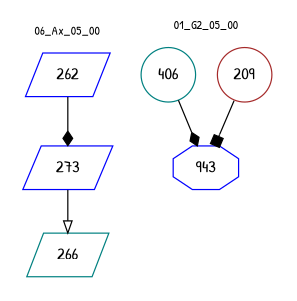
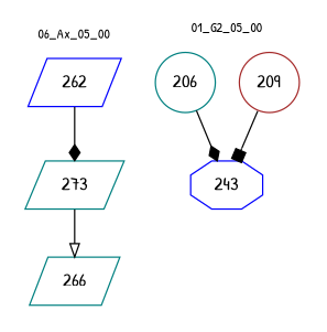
  digraph {
    fontname="Patrick Hand"
    node [color=teal fontname="Patrick Hand" shape=parallelogram]
    edge [arrowhead=diamond color=black fontname="Patrick Hand"]
    n1 [color=blue label=262]
-   n2 [color=blue label=273]
+   n2 [label=273]
    n3 [label=266]
    n4 [color=brown label=209 shape=circle]
-   n5 [label=406 shape=circle]
-   n6 [color=blue label=943 shape=octagon]
+   n5 [label=206 shape=circle]
+   n6 [color=blue label=243 shape=octagon]
    subgraph cluster_1 {
      color=white
      fontsize=10
      label="06_Ax_05_00"
      n1
      n2
      n3
    }
    subgraph cluster_2 {
      color=white
      fontsize=10
      label="01_G2_05_00"
      n4
      n5
      n6
    }
    n1 -> n2
    n2 -> n3 [arrowhead=onormal]
    n4 -> n6 [arrowhead=box]
    n5 -> n6
  }
